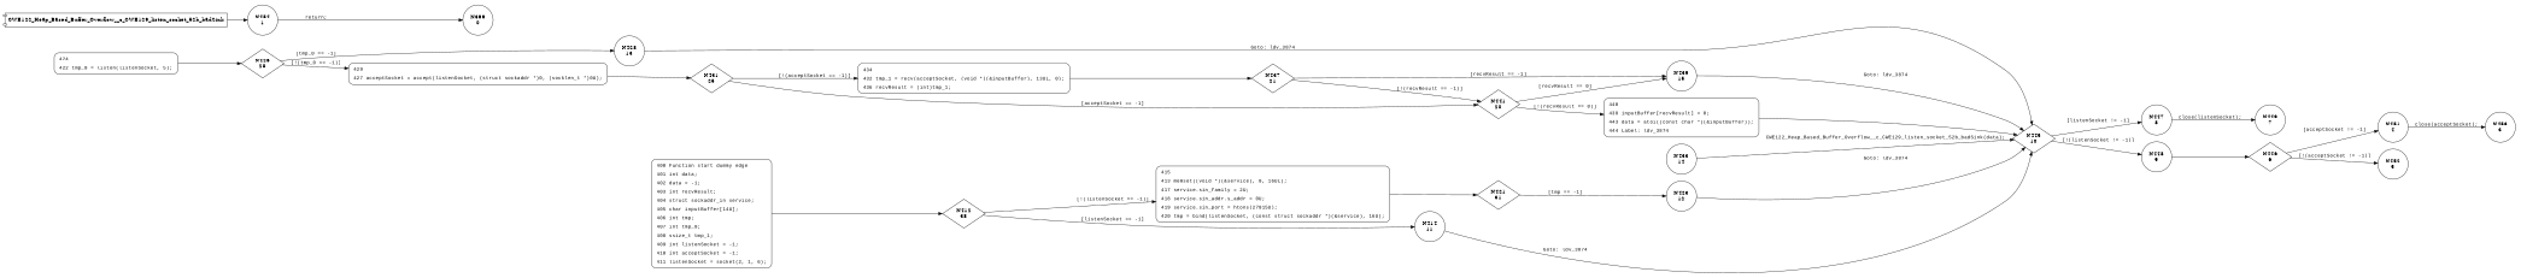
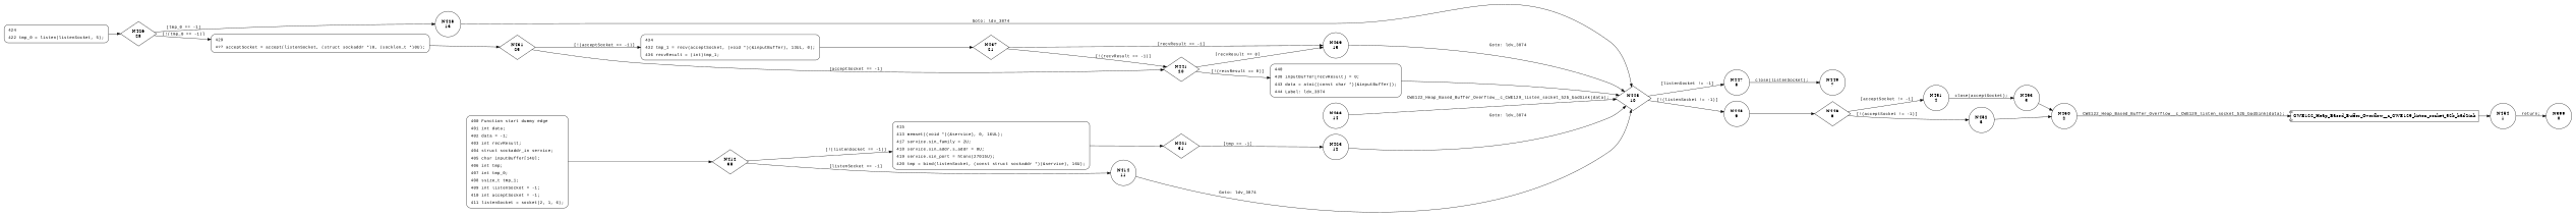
  digraph {
    rankdir=LR
    node [shape=circle]
    edge [fontname="Courier New"]
    n1 [label="N412\n38" shape=diamond]
    n2 [label="N414\n11"]
    n3 [fillcolor=white fontname="Courier New" label=<<table border="0" cellborder="0" cellpadding="3" bgcolor="white"><tr><td align="right">415</td><td align="left"></td></tr><tr><td align="right">413</td><td align="left">memset((void *)(&amp;service), 0, 16UL);</td></tr><tr><td align="right">417</td><td align="left">service.sin_family = 2U;</td></tr><tr><td align="right">418</td><td align="left">service.sin_addr.s_addr = 0U;</td></tr><tr><td align="right">419</td><td align="left">service.sin_port = htons(27015U);</td></tr><tr><td align="right">420</td><td align="left">tmp = bind(listenSocket, (const struct sockaddr *)(&amp;service), 16U);</td></tr></table>> penwidth=1 shape=Mrecord style="filled,bold"]
    n4 [label="N445\n10" shape=diamond]
    n5 [label="N421\n31" shape=diamond]
    n6 [label="N447\n8"]
    n7 [label="N448\n9"]
    n8 [label="N423\n12"]
    n9 [fillcolor=white fontname="Courier New" label=<<table border="0" cellborder="0" cellpadding="3" bgcolor="white"><tr><td align="right">424</td><td align="left"></td></tr><tr><td align="right">422</td><td align="left">tmp_0 = listen(listenSocket, 5);</td></tr></table>> penwidth=1 shape=Mrecord style="filled,bold"]
    n10 [label="N426\n28" shape=diamond]
    n11 [label="N428\n13"]
    n12 [fillcolor=white fontname="Courier New" label=<<table border="0" cellborder="0" cellpadding="3" bgcolor="white"><tr><td align="right">429</td><td align="left"></td></tr><tr><td align="right">427</td><td align="left">acceptSocket = accept(listenSocket, (struct sockaddr *)0, (socklen_t *)0U);</td></tr></table>> penwidth=1 shape=Mrecord style="filled,bold"]
    n13 [label="N431\n25" shape=diamond]
    n14 [fillcolor=white fontname="Courier New" label=<<table border="0" cellborder="0" cellpadding="3" bgcolor="white"><tr><td align="right">434</td><td align="left"></td></tr><tr><td align="right">432</td><td align="left">tmp_1 = recv(acceptSocket, (void *)(&amp;inputBuffer), 13UL, 0);</td></tr><tr><td align="right">436</td><td align="left">recvResult = (int)tmp_1;</td></tr></table>> penwidth=1 shape=Mrecord style="filled,bold"]
    n15 [label="N441\n20" shape=diamond]
    n16 [label="N433\n14"]
    n17 [label="N437\n21" shape=diamond]
    n18 [label="N439\n15"]
    n19 [fillcolor=white fontname="Courier New" label=<<table border="0" cellborder="0" cellpadding="3" bgcolor="white"><tr><td align="right">440</td><td align="left"></td></tr><tr><td align="right">438</td><td align="left">inputBuffer[recvResult] = 0;</td></tr><tr><td align="right">443</td><td align="left">data = atoi((const char *)(&amp;inputBuffer));</td></tr><tr><td align="right">444</td><td align="left">Label: ldv_3874</td></tr></table>> penwidth=1 shape=Mrecord style="filled,bold"]
    n20 [label="N449\n7"]
    n21 [label="N446\n6" shape=diamond]
    n22 [label="N451\n4"]
    n23 [label="N452\n5"]
    n24 [label="N453\n3"]
+   n25 [label="N450\n2"]
    n26 [label=CWE122_Heap_Based_Buffer_Overflow__c_CWE129_listen_socket_52b_badSink shape=component]
    n27 [label="N454\n1"]
    n28 [label="N399\n0"]
    n29 [fillcolor=white fontname="Courier New" label=<<table border="0" cellborder="0" cellpadding="3" bgcolor="white"><tr><td align="right">400</td><td align="left">Function start dummy edge</td></tr><tr><td align="right">401</td><td align="left">int data;</td></tr><tr><td align="right">402</td><td align="left">data = -1;</td></tr><tr><td align="right">403</td><td align="left">int recvResult;</td></tr><tr><td align="right">404</td><td align="left">struct sockaddr_in service;</td></tr><tr><td align="right">405</td><td align="left">char inputBuffer[14U];</td></tr><tr><td align="right">406</td><td align="left">int tmp;</td></tr><tr><td align="right">407</td><td align="left">int tmp_0;</td></tr><tr><td align="right">408</td><td align="left">ssize_t tmp_1;</td></tr><tr><td align="right">409</td><td align="left">int listenSocket = -1;</td></tr><tr><td align="right">410</td><td align="left">int acceptSocket = -1;</td></tr><tr><td align="right">411</td><td align="left">listenSocket = socket(2, 1, 6);</td></tr></table>> penwidth=1 shape=Mrecord style="filled,bold"]
    n1 -> n2 [label="[listenSocket == -1]"]
    n1 -> n3 [label="[!(listenSocket == -1)]"]
    n2 -> n4 [label="Goto: ldv_3874"]
    n3 -> n5 [fontname=""]
    n4 -> n6 [label="[listenSocket != -1]"]
    n4 -> n7 [label="[!(listenSocket != -1)]"]
    n5 -> n8 [label="[tmp == -1]"]
    n6 -> n20 [label="close(listenSocket);"]
    n7 -> n21
    n8 -> n4 [label="Goto: ldv_3874"]
    n9 -> n10 [fontname=""]
    n10 -> n11 [label="[tmp_0 == -1]"]
    n10 -> n12 [label="[!(tmp_0 == -1)]"]
    n11 -> n4 [label="Goto: ldv_3874"]
    n12 -> n13 [fontname=""]
    n13 -> n14 [label="[!(acceptSocket == -1)]"]
    n13 -> n15 [label="[acceptSocket == -1]"]
    n14 -> n17 [fontname=""]
    n15 -> n18 [label="[recvResult == 0]"]
    n15 -> n19 [label="[!(recvResult == 0)]"]
    n16 -> n4 [label="CWE122_Heap_Based_Buffer_Overflow__c_CWE129_listen_socket_52b_badSink(data);"]
    n17 -> n15 [label="[!(recvResult == -1)]"]
    n17 -> n18 [label="[recvResult == -1]"]
    n18 -> n4 [label="Goto: ldv_3874"]
    n19 -> n4 [fontname=""]
    n21 -> n22 [label="[acceptSocket != -1]"]
    n21 -> n23 [label="[!(acceptSocket != -1)]"]
    n22 -> n24 [label="close(acceptSocket);"]
+   n23 -> n25
+   n24 -> n25
+   n25 -> n26 [label="CWE122_Heap_Based_Buffer_Overflow__c_CWE129_listen_socket_52b_badSink(data);"]
    n26 -> n27
    n27 -> n28 [label="return;"]
    n29 -> n1 [fontname=""]
  }
